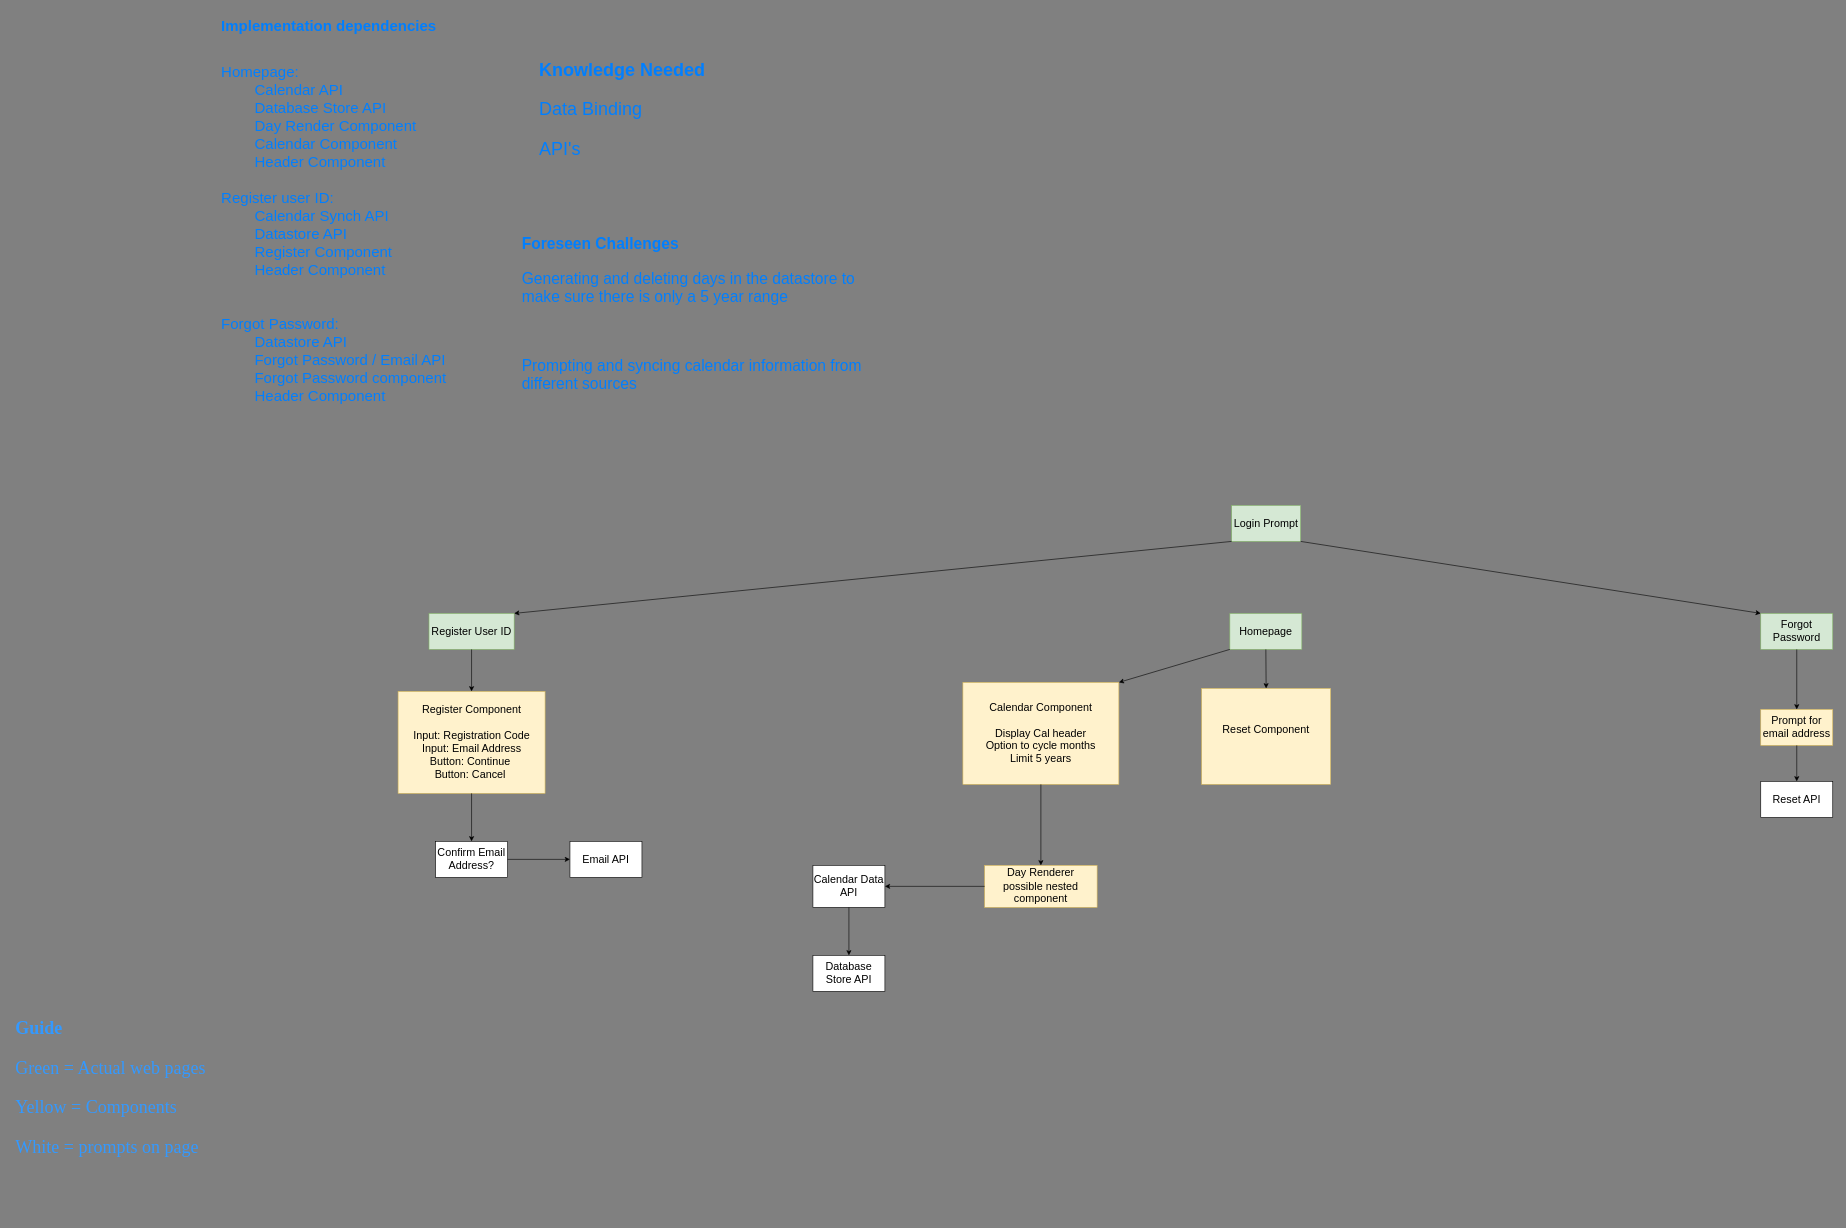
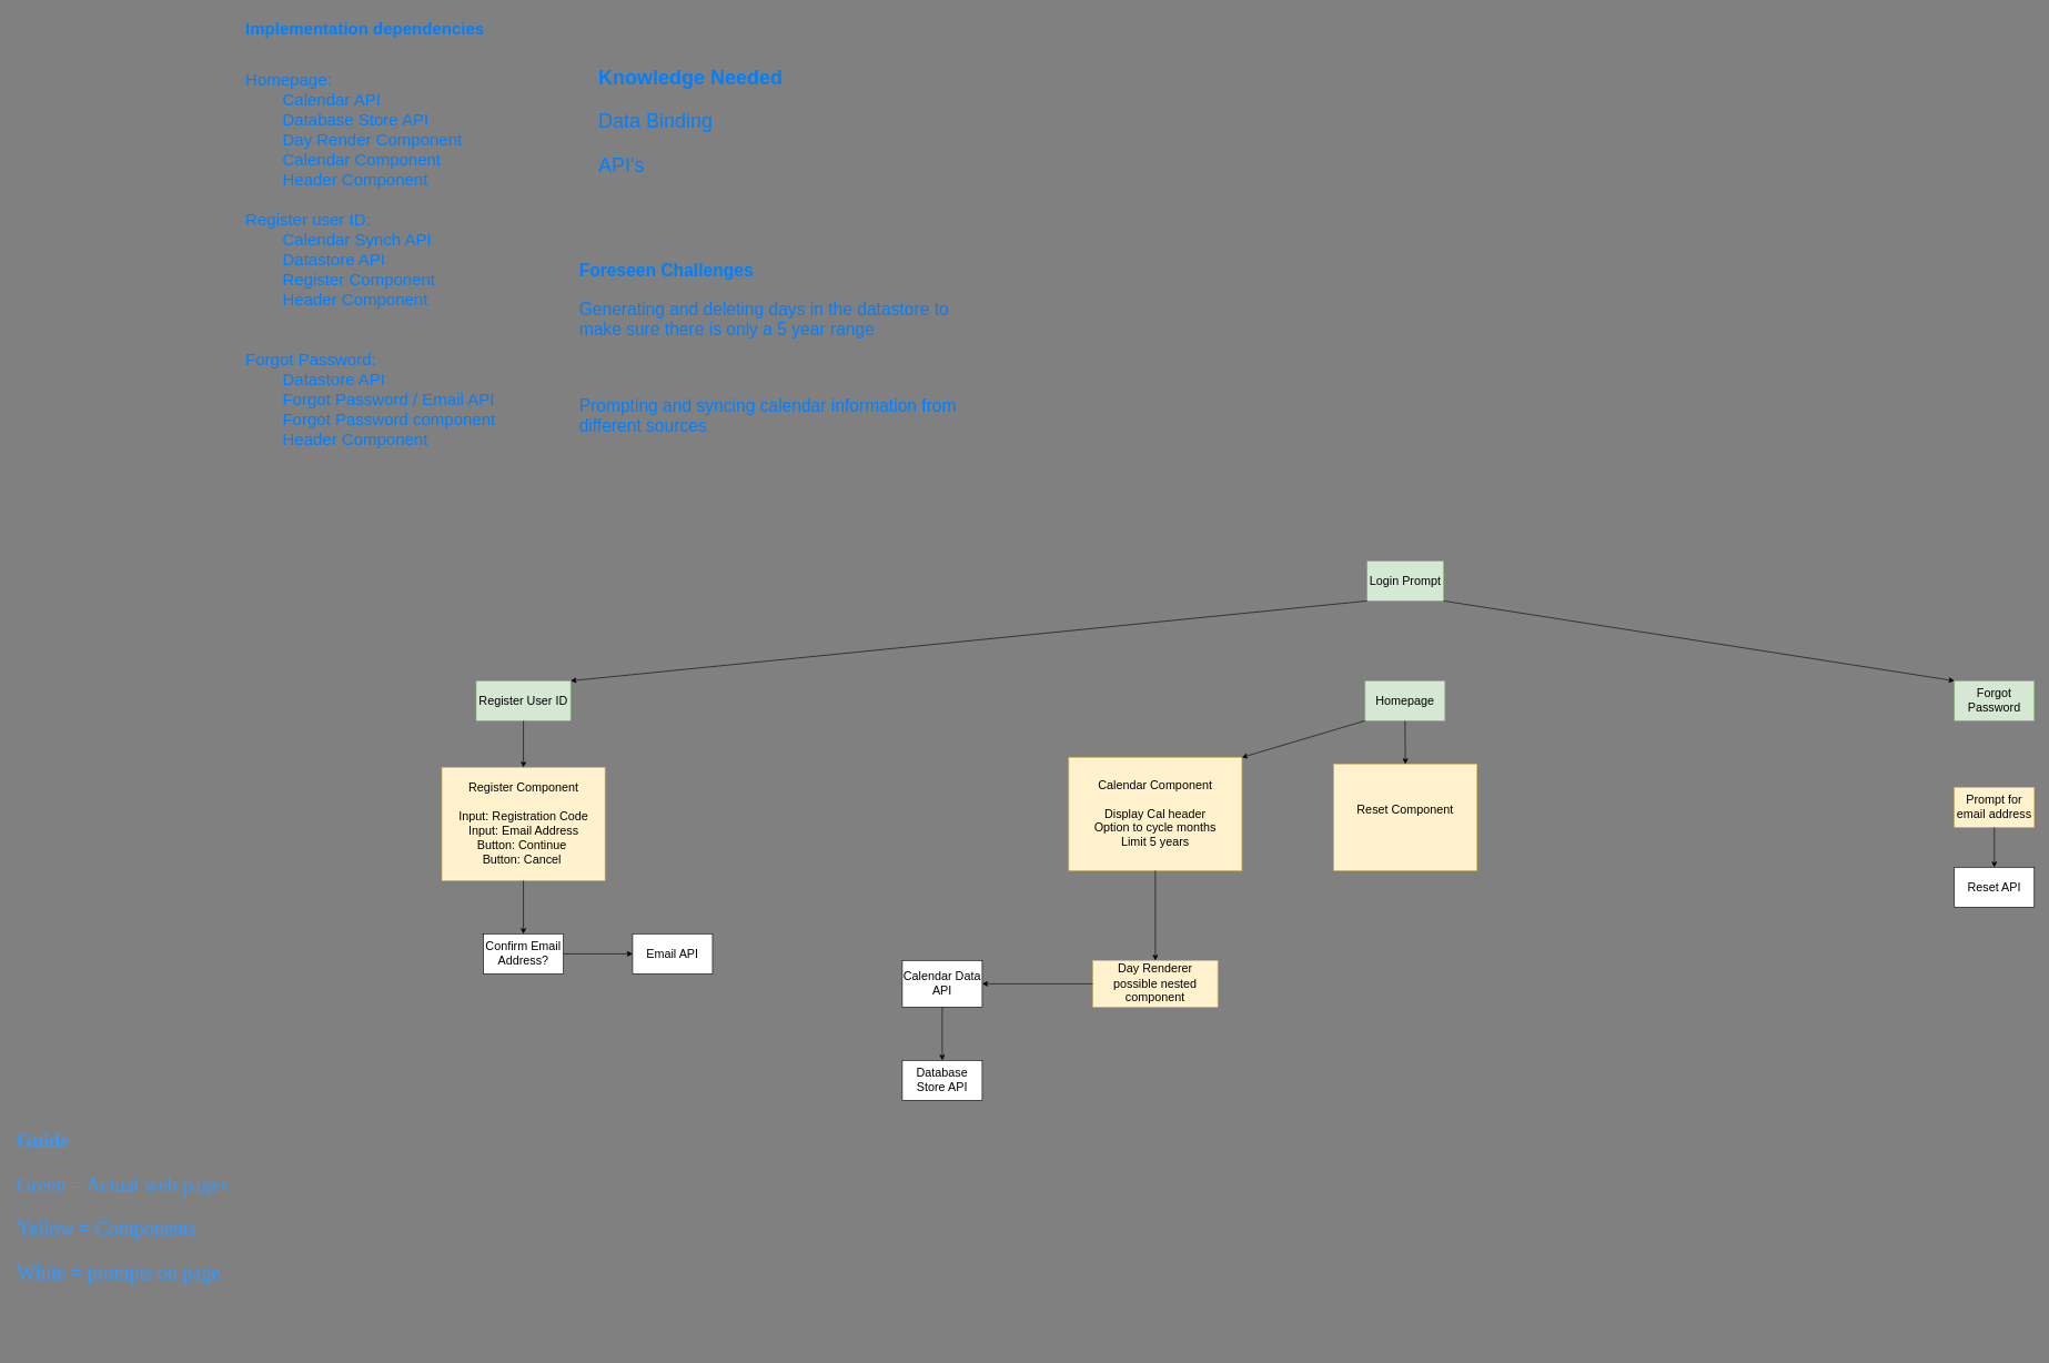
  <mxCell id="0" />
  <mxCell id="1" parent="0" />
  <mxCell id="2" value="&lt;font style=&quot;font-size: 18px&quot;&gt;Login Prompt&lt;/font&gt;" style="rounded=0;whiteSpace=wrap;html=1;fillColor=#d5e8d4;strokeColor=#82b366;" parent="1" vertex="1"><mxGeometry x="2052" y="842" width="115" height="60" as="geometry" /></mxCell>
  <mxCell id="3" value="&lt;font style=&quot;font-size: 18px&quot;&gt;Register User ID&lt;/font&gt;" style="rounded=0;whiteSpace=wrap;html=1;fillColor=#d5e8d4;strokeColor=#82b366;" parent="1" vertex="1"><mxGeometry x="714" y="1022" width="142" height="60" as="geometry" /></mxCell>
  <mxCell id="4" value="&lt;font style=&quot;font-size: 18px&quot;&gt;Forgot Password&lt;/font&gt;" style="rounded=0;whiteSpace=wrap;html=1;fillColor=#d5e8d4;strokeColor=#82b366;" parent="1" vertex="1"><mxGeometry x="2934" y="1022" width="120" height="60" as="geometry" /></mxCell>
  <mxCell id="5" value="&lt;font style=&quot;font-size: 18px&quot;&gt;Homepage&lt;/font&gt;" style="rounded=0;whiteSpace=wrap;html=1;fillColor=#d5e8d4;strokeColor=#82b366;" parent="1" vertex="1"><mxGeometry x="2049" y="1022" width="120" height="60" as="geometry" /></mxCell>
  <mxCell id="6" value="" style="endArrow=classic;html=1;exitX=0;exitY=1;exitDx=0;exitDy=0;entryX=1;entryY=0;entryDx=0;entryDy=0;" parent="1" source="2" target="3" edge="1"><mxGeometry width="50" height="50" relative="1" as="geometry"><mxPoint x="2254" y="1412" as="sourcePoint" /><mxPoint x="2304" y="1362" as="targetPoint" /></mxGeometry></mxCell>
  <mxCell id="7" value="" style="endArrow=classic;html=1;exitX=1;exitY=1;exitDx=0;exitDy=0;entryX=0;entryY=0;entryDx=0;entryDy=0;" parent="1" source="2" target="4" edge="1"><mxGeometry width="50" height="50" relative="1" as="geometry"><mxPoint x="2254" y="1412" as="sourcePoint" /><mxPoint x="2304" y="1362" as="targetPoint" /></mxGeometry></mxCell>
  <mxCell id="8" value="&lt;font style=&quot;font-size: 18px&quot;&gt;Prompt for email address&lt;/font&gt;" style="rounded=0;whiteSpace=wrap;html=1;fillColor=#fff2cc;strokeColor=#d6b656;" parent="1" vertex="1"><mxGeometry x="2934" y="1182" width="120" height="60" as="geometry" /></mxCell>
- <mxCell id="9" value="" style="endArrow=classic;html=1;exitX=0.5;exitY=1;exitDx=0;exitDy=0;entryX=0.5;entryY=0;entryDx=0;entryDy=0;" parent="1" source="4" target="8" edge="1"><mxGeometry width="50" height="50" relative="1" as="geometry"><mxPoint x="2174" y="1402" as="sourcePoint" /><mxPoint x="2224" y="1352" as="targetPoint" /></mxGeometry></mxCell>
  <mxCell id="10" value="" style="endArrow=classic;html=1;exitX=0;exitY=1;exitDx=0;exitDy=0;entryX=1;entryY=0;entryDx=0;entryDy=0;" parent="1" source="5" target="13" edge="1"><mxGeometry width="50" height="50" relative="1" as="geometry"><mxPoint x="2174" y="1402" as="sourcePoint" /><mxPoint x="2109" y="1222" as="targetPoint" /></mxGeometry></mxCell>
  <mxCell id="11" value="&lt;font style=&quot;font-size: 18px&quot;&gt;Reset API&lt;/font&gt;" style="rounded=0;whiteSpace=wrap;html=1;" parent="1" vertex="1"><mxGeometry x="2934" y="1302" width="120" height="60" as="geometry" /></mxCell>
  <mxCell id="12" value="" style="endArrow=classic;html=1;exitX=0.5;exitY=1;exitDx=0;exitDy=0;entryX=0.5;entryY=0;entryDx=0;entryDy=0;" parent="1" source="8" target="11" edge="1"><mxGeometry width="50" height="50" relative="1" as="geometry"><mxPoint x="2174" y="1392" as="sourcePoint" /><mxPoint x="2224" y="1342" as="targetPoint" /></mxGeometry></mxCell>
  <mxCell id="13" value="&lt;font style=&quot;font-size: 18px&quot;&gt;Calendar Component&lt;br&gt;&lt;br&gt;Display Cal header&lt;br&gt;Option to cycle months&lt;br&gt;Limit 5 years&lt;/font&gt;" style="rounded=0;whiteSpace=wrap;html=1;fillColor=#fff2cc;strokeColor=#d6b656;" parent="1" vertex="1"><mxGeometry x="1604" y="1137" width="260" height="170" as="geometry" /></mxCell>
  <mxCell id="14" value="&lt;p style=&quot;line-height: 100%&quot;&gt;&lt;/p&gt;&lt;h1 style=&quot;font-size: 30px&quot;&gt;&lt;font style=&quot;font-size: 30px&quot; face=&quot;Lucida Console&quot; color=&quot;#3399ff&quot;&gt;Guide&lt;/font&gt;&lt;/h1&gt;&lt;p style=&quot;font-size: 30px&quot;&gt;&lt;font face=&quot;Lucida Console&quot; color=&quot;#3399ff&quot; style=&quot;font-size: 30px&quot;&gt;Green = Actual web pages&lt;/font&gt;&lt;/p&gt;&lt;p style=&quot;font-size: 30px&quot;&gt;&lt;font face=&quot;Lucida Console&quot; color=&quot;#3399ff&quot; style=&quot;font-size: 30px&quot;&gt;Yellow = Components&lt;/font&gt;&lt;/p&gt;&lt;p style=&quot;font-size: 30px&quot;&gt;&lt;font face=&quot;Lucida Console&quot; color=&quot;#3399ff&quot; style=&quot;font-size: 30px&quot;&gt;&lt;font style=&quot;font-size: 30px&quot;&gt;White = prompts on page&lt;/font&gt;&amp;nbsp;&lt;/font&gt;&lt;/p&gt;&lt;p&gt;&lt;/p&gt;" style="text;html=1;strokeColor=none;fillColor=none;spacing=5;spacingTop=-20;whiteSpace=wrap;overflow=hidden;rounded=0;" parent="1" vertex="1"><mxGeometry x="20" y="1686" width="354" height="339" as="geometry" /></mxCell>
  <mxCell id="15" value="" style="endArrow=classic;html=1;exitX=0.5;exitY=1;exitDx=0;exitDy=0;" parent="1" source="3" target="16" edge="1"><mxGeometry width="50" height="50" relative="1" as="geometry"><mxPoint x="2164" y="1092" as="sourcePoint" /><mxPoint x="1544" y="1172" as="targetPoint" /></mxGeometry></mxCell>
  <mxCell id="16" value="&lt;font style=&quot;font-size: 18px&quot;&gt;Register Component&lt;br&gt;&lt;br&gt;Input: Registration Code&lt;br&gt;Input: Email Address&lt;br&gt;Button: Continue&amp;nbsp;&lt;br&gt;Button: Cancel&amp;nbsp;&lt;/font&gt;" style="rounded=0;whiteSpace=wrap;html=1;fillColor=#fff2cc;strokeColor=#d6b656;" parent="1" vertex="1"><mxGeometry x="662.5" y="1152" width="245" height="170" as="geometry" /></mxCell>
  <mxCell id="17" value="&lt;h1 style=&quot;font-size: 30px&quot;&gt;&lt;font style=&quot;font-size: 30px&quot; color=&quot;#007fff&quot;&gt;Knowledge Needed&lt;/font&gt;&lt;/h1&gt;&lt;p style=&quot;font-size: 30px&quot;&gt;&lt;font style=&quot;font-size: 30px&quot; color=&quot;#007fff&quot;&gt;Data Binding&lt;/font&gt;&lt;/p&gt;&lt;p style=&quot;font-size: 30px&quot;&gt;&lt;font style=&quot;font-size: 30px&quot; color=&quot;#007fff&quot;&gt;API's&lt;/font&gt;&lt;/p&gt;&lt;p style=&quot;font-size: 30px&quot;&gt;&lt;br&gt;&lt;/p&gt;" style="text;html=1;strokeColor=none;fillColor=none;spacing=5;spacingTop=-20;whiteSpace=wrap;overflow=hidden;rounded=0;" parent="1" vertex="1"><mxGeometry x="893" y="88" width="375" height="263" as="geometry" /></mxCell>
  <mxCell id="18" value="&lt;font style=&quot;font-size: 18px&quot;&gt;Reset Component&lt;br&gt;&lt;br&gt;&lt;/font&gt;" style="rounded=0;whiteSpace=wrap;html=1;fillColor=#fff2cc;strokeColor=#d6b656;" parent="1" vertex="1"><mxGeometry x="2002" y="1147" width="215" height="160" as="geometry" /></mxCell>
  <mxCell id="19" value="&lt;font style=&quot;font-size: 18px&quot;&gt;Calendar Data API&lt;/font&gt;" style="rounded=0;whiteSpace=wrap;html=1;" parent="1" vertex="1"><mxGeometry x="1354" y="1442" width="120" height="70" as="geometry" /></mxCell>
  <mxCell id="20" value="" style="endArrow=classic;html=1;exitX=0.5;exitY=1;exitDx=0;exitDy=0;entryX=0.5;entryY=0;entryDx=0;entryDy=0;" parent="1" source="5" target="18" edge="1"><mxGeometry width="50" height="50" relative="1" as="geometry"><mxPoint x="2134" y="1322" as="sourcePoint" /><mxPoint x="2184" y="1272" as="targetPoint" /></mxGeometry></mxCell>
  <mxCell id="21" value="&lt;font style=&quot;font-size: 18px&quot;&gt;Day Renderer&lt;br&gt;possible nested component&lt;/font&gt;" style="rounded=0;whiteSpace=wrap;html=1;fillColor=#fff2cc;strokeColor=#d6b656;" parent="1" vertex="1"><mxGeometry x="1640.25" y="1442" width="187.5" height="70" as="geometry" /></mxCell>
  <mxCell id="22" value="" style="endArrow=classic;html=1;exitX=0.5;exitY=1;exitDx=0;exitDy=0;entryX=0.5;entryY=0;entryDx=0;entryDy=0;" parent="1" source="13" target="21" edge="1"><mxGeometry width="50" height="50" relative="1" as="geometry"><mxPoint x="2134" y="1322" as="sourcePoint" /><mxPoint x="2184" y="1272" as="targetPoint" /></mxGeometry></mxCell>
  <mxCell id="23" value="" style="endArrow=classic;html=1;exitX=0;exitY=0.5;exitDx=0;exitDy=0;entryX=1;entryY=0.5;entryDx=0;entryDy=0;" parent="1" source="21" target="19" edge="1"><mxGeometry width="50" height="50" relative="1" as="geometry"><mxPoint x="2134" y="1322" as="sourcePoint" /><mxPoint x="1524" y="1522" as="targetPoint" /></mxGeometry></mxCell>
  <mxCell id="24" value="&lt;font style=&quot;font-size: 18px&quot;&gt;Database Store API&lt;/font&gt;" style="rounded=0;whiteSpace=wrap;html=1;" parent="1" vertex="1"><mxGeometry x="1354" y="1592" width="120" height="60" as="geometry" /></mxCell>
  <mxCell id="25" value="" style="endArrow=classic;html=1;exitX=0.5;exitY=1;exitDx=0;exitDy=0;entryX=0.5;entryY=0;entryDx=0;entryDy=0;" parent="1" source="19" target="24" edge="1"><mxGeometry width="50" height="50" relative="1" as="geometry"><mxPoint x="2134" y="1442" as="sourcePoint" /><mxPoint x="2184" y="1392" as="targetPoint" /></mxGeometry></mxCell>
  <mxCell id="26" value="&lt;h1 style=&quot;font-size: 26px&quot;&gt;&lt;font color=&quot;#007fff&quot; style=&quot;font-size: 26px&quot;&gt;Foreseen Challenges&lt;/font&gt;&lt;/h1&gt;&lt;p style=&quot;font-size: 26px&quot;&gt;&lt;font style=&quot;font-size: 26px&quot; color=&quot;#007fff&quot;&gt;Generating and deleting days in the datastore to make sure there is only a 5 year range&amp;nbsp;&lt;/font&gt;&lt;/p&gt;&lt;p style=&quot;font-size: 26px&quot;&gt;&lt;font color=&quot;#007fff&quot; style=&quot;font-size: 26px&quot;&gt;&lt;br&gt;&lt;/font&gt;&lt;/p&gt;&lt;p style=&quot;font-size: 26px&quot;&gt;&lt;font color=&quot;#007fff&quot; style=&quot;font-size: 26px&quot;&gt;Prompting and syncing calendar information from different sources&amp;nbsp;&lt;/font&gt;&lt;/p&gt;" style="text;html=1;strokeColor=none;fillColor=none;spacing=5;spacingTop=-20;whiteSpace=wrap;overflow=hidden;rounded=0;" parent="1" vertex="1"><mxGeometry x="864" y="384" width="603" height="368" as="geometry" /></mxCell>
  <mxCell id="27" value="&lt;font style=&quot;font-size: 18px&quot;&gt;Confirm Email Address?&lt;/font&gt;" style="rounded=0;whiteSpace=wrap;html=1;" parent="1" vertex="1"><mxGeometry x="725" y="1402" width="120" height="60" as="geometry" /></mxCell>
  <mxCell id="28" value="&lt;h1 style=&quot;font-size: 25px&quot;&gt;&lt;font style=&quot;font-size: 25px&quot; color=&quot;#007fff&quot;&gt;Implementation dependencies&lt;/font&gt;&lt;/h1&gt;&lt;div style=&quot;font-size: 25px&quot;&gt;&lt;font style=&quot;font-size: 25px&quot; color=&quot;#007fff&quot;&gt;&lt;br&gt;&lt;/font&gt;&lt;/div&gt;&lt;div style=&quot;font-size: 25px&quot;&gt;&lt;font style=&quot;font-size: 25px&quot; color=&quot;#007fff&quot;&gt;Homepage:&lt;/font&gt;&lt;/div&gt;&lt;div style=&quot;font-size: 25px&quot;&gt;&lt;font style=&quot;font-size: 25px&quot; color=&quot;#007fff&quot;&gt;&lt;span style=&quot;white-space: pre&quot;&gt;&#09;&lt;/span&gt;Calendar API&lt;br&gt;&lt;/font&gt;&lt;/div&gt;&lt;div style=&quot;font-size: 25px&quot;&gt;&lt;font style=&quot;font-size: 25px&quot; color=&quot;#007fff&quot;&gt;&lt;span style=&quot;white-space: pre&quot;&gt;&#09;&lt;/span&gt;Database Store API&lt;br&gt;&lt;/font&gt;&lt;/div&gt;&lt;div style=&quot;font-size: 25px&quot;&gt;&lt;span style=&quot;white-space: pre&quot;&gt;&lt;font style=&quot;font-size: 25px&quot; color=&quot;#007fff&quot;&gt;&lt;span style=&quot;white-space: pre&quot;&gt;&#09;&lt;/span&gt;Day Render Component&lt;/font&gt;&lt;/span&gt;&lt;/div&gt;&lt;div style=&quot;font-size: 25px&quot;&gt;&lt;span style=&quot;white-space: pre&quot;&gt;&lt;font style=&quot;font-size: 25px&quot; color=&quot;#007fff&quot;&gt;&lt;span style=&quot;white-space: pre&quot;&gt;&#09;&lt;/span&gt;Calendar Component&lt;/font&gt;&lt;/span&gt;&lt;/div&gt;&lt;div style=&quot;font-size: 25px&quot;&gt;&lt;font style=&quot;font-size: 25px&quot; color=&quot;#007fff&quot;&gt;&lt;span style=&quot;white-space: pre&quot;&gt;&lt;span style=&quot;white-space: pre&quot;&gt;&#09;&lt;/span&gt;Header Component&#09;&lt;/span&gt;&lt;br&gt;&lt;/font&gt;&lt;/div&gt;&lt;div style=&quot;font-size: 25px&quot;&gt;&lt;font style=&quot;font-size: 25px&quot; color=&quot;#007fff&quot;&gt;&lt;br&gt;&lt;/font&gt;&lt;/div&gt;&lt;div style=&quot;font-size: 25px&quot;&gt;&lt;font style=&quot;font-size: 25px&quot; color=&quot;#007fff&quot;&gt;Register user ID:&lt;/font&gt;&lt;/div&gt;&lt;div style=&quot;font-size: 25px&quot;&gt;&lt;font style=&quot;font-size: 25px&quot; color=&quot;#007fff&quot;&gt;&lt;span style=&quot;white-space: pre&quot;&gt;&#09;&lt;/span&gt;Calendar Synch API&amp;nbsp;&lt;br&gt;&lt;/font&gt;&lt;/div&gt;&lt;div style=&quot;font-size: 25px&quot;&gt;&lt;font style=&quot;font-size: 25px&quot; color=&quot;#007fff&quot;&gt;&lt;span style=&quot;white-space: pre&quot;&gt;&#09;&lt;/span&gt;Datastore API&amp;nbsp;&lt;/font&gt;&lt;/div&gt;&lt;div style=&quot;font-size: 25px&quot;&gt;&lt;font style=&quot;font-size: 25px&quot; color=&quot;#007fff&quot;&gt;&lt;span style=&quot;white-space: pre&quot;&gt;&#09;&lt;/span&gt;Register Component&lt;br&gt;&lt;/font&gt;&lt;/div&gt;&lt;div style=&quot;font-size: 25px&quot;&gt;&lt;font style=&quot;font-size: 25px&quot; color=&quot;#007fff&quot;&gt;&lt;span style=&quot;white-space: pre&quot;&gt;&#09;&lt;/span&gt;Header Component&lt;br&gt;&lt;/font&gt;&lt;/div&gt;&lt;div style=&quot;font-size: 25px&quot;&gt;&lt;font style=&quot;font-size: 25px&quot; color=&quot;#007fff&quot;&gt;&lt;br&gt;&lt;/font&gt;&lt;/div&gt;&lt;div style=&quot;font-size: 25px&quot;&gt;&lt;font style=&quot;font-size: 25px&quot; color=&quot;#007fff&quot;&gt;&lt;br&gt;&lt;/font&gt;&lt;/div&gt;&lt;div style=&quot;font-size: 25px&quot;&gt;&lt;font style=&quot;font-size: 25px&quot; color=&quot;#007fff&quot;&gt;Forgot Password:&lt;/font&gt;&lt;/div&gt;&lt;div style=&quot;font-size: 25px&quot;&gt;&lt;font style=&quot;font-size: 25px&quot; color=&quot;#007fff&quot;&gt;&lt;span style=&quot;white-space: pre&quot;&gt;&#09;&lt;/span&gt;Datastore API&lt;br&gt;&lt;/font&gt;&lt;/div&gt;&lt;div style=&quot;font-size: 25px&quot;&gt;&lt;font style=&quot;font-size: 25px&quot; color=&quot;#007fff&quot;&gt;&lt;span style=&quot;white-space: pre&quot;&gt;&#09;&lt;/span&gt;Forgot Password / Email API&lt;br&gt;&lt;/font&gt;&lt;/div&gt;&lt;div style=&quot;font-size: 25px&quot;&gt;&lt;font style=&quot;font-size: 25px&quot; color=&quot;#007fff&quot;&gt;&lt;span style=&quot;white-space: pre&quot;&gt;&#09;&lt;/span&gt;Forgot Password component&lt;br&gt;&lt;/font&gt;&lt;/div&gt;&lt;div style=&quot;font-size: 25px&quot;&gt;&lt;font style=&quot;font-size: 25px&quot; color=&quot;#007fff&quot;&gt;&lt;span style=&quot;white-space: pre&quot;&gt;&#09;&lt;/span&gt;Header Component&lt;br&gt;&lt;/font&gt;&lt;/div&gt;&lt;div style=&quot;font-size: 25px&quot;&gt;&lt;font style=&quot;font-size: 25px&quot; color=&quot;#007fff&quot;&gt;&lt;span style=&quot;white-space: pre&quot;&gt;&#09;&lt;/span&gt;&lt;br&gt;&lt;/font&gt;&lt;/div&gt;&lt;div style=&quot;font-size: 25px&quot;&gt;&lt;br&gt;&lt;/div&gt;" style="text;html=1;strokeColor=none;fillColor=none;spacing=5;spacingTop=-20;whiteSpace=wrap;overflow=hidden;rounded=0;" parent="1" vertex="1"><mxGeometry x="363" y="20" width="465" height="786" as="geometry" /></mxCell>
  <mxCell id="29" value="" style="endArrow=classic;html=1;exitX=0.5;exitY=1;exitDx=0;exitDy=0;entryX=0.5;entryY=0;entryDx=0;entryDy=0;" edge="1" parent="1" source="16" target="27"><mxGeometry width="50" height="50" relative="1" as="geometry"><mxPoint x="913" y="1369" as="sourcePoint" /><mxPoint x="963" y="1319" as="targetPoint" /></mxGeometry></mxCell>
  <mxCell id="30" value="&lt;font style=&quot;font-size: 18px&quot;&gt;Email API&lt;/font&gt;" style="rounded=0;whiteSpace=wrap;html=1;" vertex="1" parent="1"><mxGeometry x="949" y="1402" width="120" height="60" as="geometry" /></mxCell>
  <mxCell id="31" value="" style="endArrow=classic;html=1;exitX=1;exitY=0.5;exitDx=0;exitDy=0;entryX=0;entryY=0.5;entryDx=0;entryDy=0;" edge="1" parent="1" source="27" target="30"><mxGeometry width="50" height="50" relative="1" as="geometry"><mxPoint x="861" y="1446" as="sourcePoint" /><mxPoint x="911" y="1396" as="targetPoint" /></mxGeometry></mxCell>
